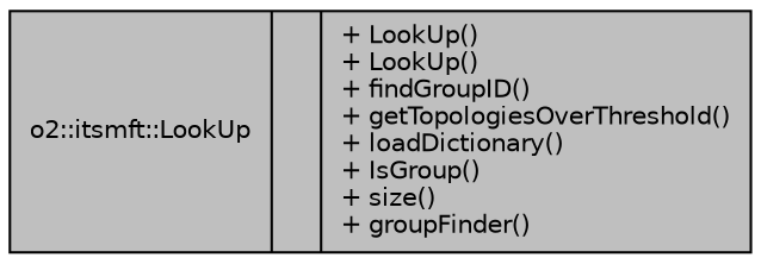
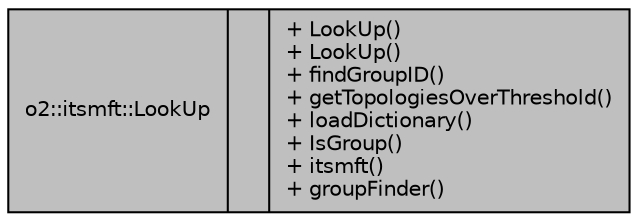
  digraph {
    rankdir=LR
-   n1 [color=black fillcolor=grey75 fontcolor=black fontname=Helvetica fontsize=10 height=0.2 label="{o2::itsmft::LookUp\n||+ LookUp()\l+ LookUp()\l+ findGroupID()\l+ getTopologiesOverThreshold()\l+ loadDictionary()\l+ IsGroup()\l+ size()\l+ groupFinder()\l}" shape=record style=filled width=0.4]
+   n1 [color=black fillcolor=grey75 fontcolor=black fontname=Helvetica fontsize=10 height=0.2 label="{o2::itsmft::LookUp\n||+ LookUp()\l+ LookUp()\l+ findGroupID()\l+ getTopologiesOverThreshold()\l+ loadDictionary()\l+ IsGroup()\l+ itsmft()\l+ groupFinder()\l}" shape=record style=filled width=0.4]
  }
